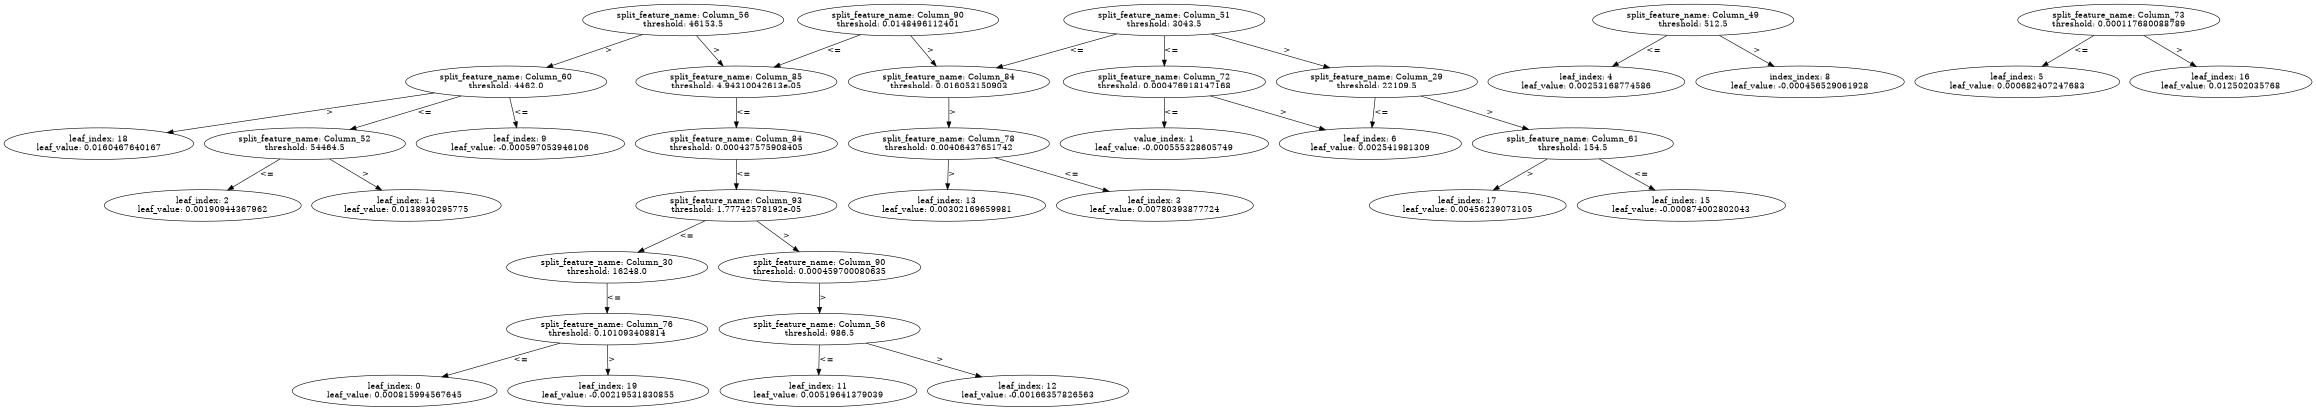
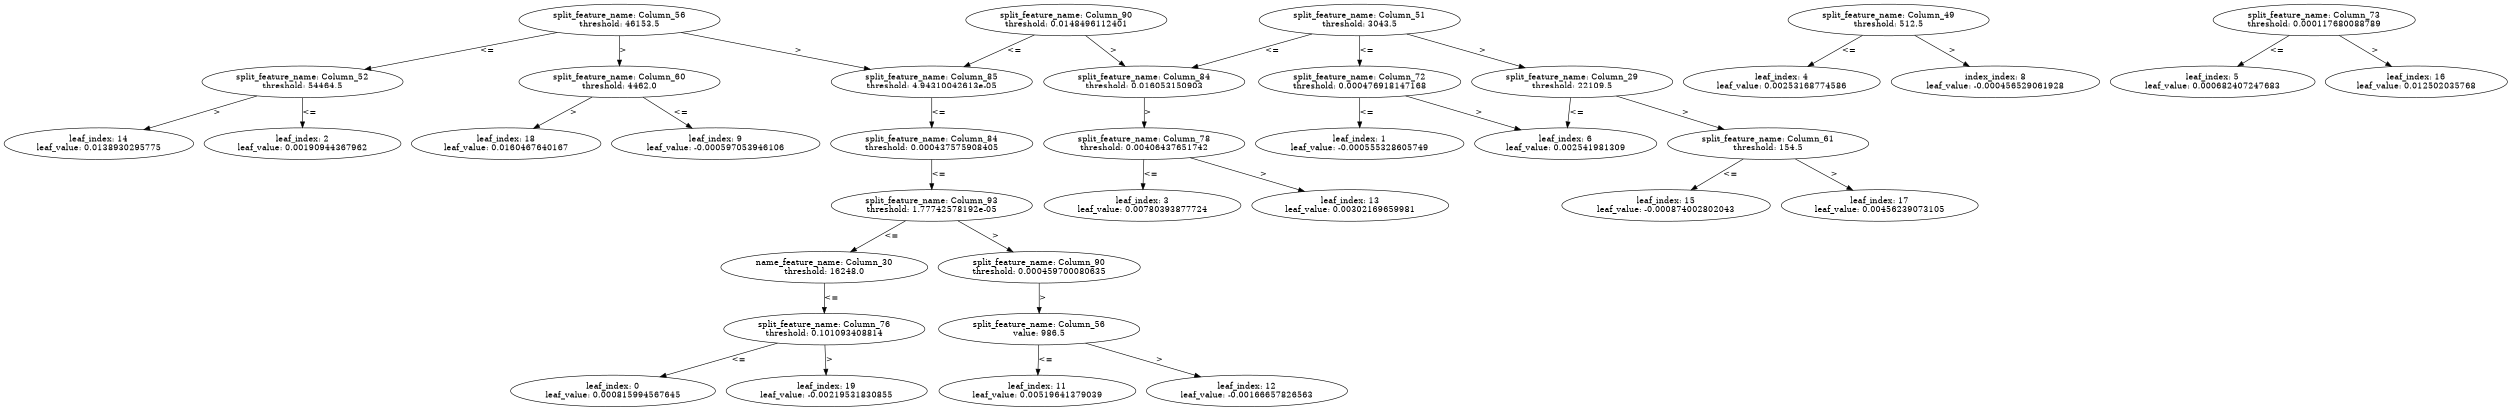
  digraph {
    n1 [label="split_feature_name: Column_90\nthreshold: 0.0148496112401"]
    n2 [label="split_feature_name: Column_85\nthreshold: 4.94310042613e-05"]
    n3 [label="split_feature_name: Column_84\nthreshold: 0.016053150903"]
    n4 [label="split_feature_name: Column_84\nthreshold: 0.000437575908405"]
    n5 [label="split_feature_name: Column_78\nthreshold: 0.00406437651742"]
    n6 [label="split_feature_name: Column_93\nthreshold: 1.77742578192e-05"]
    n7 [label="split_feature_name: Column_56\nthreshold: 46153.5"]
    n8 [label="split_feature_name: Column_52\nthreshold: 54464.5"]
    n9 [label="split_feature_name: Column_60\nthreshold: 4462.0"]
-   n10 [label="split_feature_name: Column_30\nthreshold: 16248.0"]
+   n10 [label="name_feature_name: Column_30\nthreshold: 16248.0"]
    n11 [label="split_feature_name: Column_90\nthreshold: 0.000459700080635"]
    n12 [label="split_feature_name: Column_49\nthreshold: 512.5"]
    n13 [label="leaf_index: 4\nleaf_value: 0.00253168774586"]
    n14 [label="index_index: 8\nleaf_value: -0.000456529061928"]
    n15 [label="split_feature_name: Column_76\nthreshold: 0.101093408814"]
-   n16 [label="split_feature_name: Column_56\nthreshold: 986.5"]
+   n16 [label="split_feature_name: Column_56\nvalue: 986.5"]
    n17 [label="leaf_index: 0\nleaf_value: 0.000815994567645"]
    n18 [label="leaf_index: 19\nleaf_value: -0.00219531830855"]
    n19 [label="leaf_index: 11\nleaf_value: 0.00519641379039"]
-   n20 [label="leaf_index: 12\nleaf_value: -0.00166357826563"]
+   n20 [label="leaf_index: 12\nleaf_value: -0.00166657826563"]
    n21 [label="leaf_index: 2\nleaf_value: 0.00190944367962"]
    n22 [label="leaf_index: 14\nleaf_value: 0.0138930295775"]
    n23 [label="leaf_index: 9\nleaf_value: -0.000597053946106"]
    n24 [label="leaf_index: 18\nleaf_value: 0.0160467640167"]
    n25 [label="split_feature_name: Column_51\nthreshold: 3043.5"]
    n26 [label="split_feature_name: Column_72\nthreshold: 0.000476918147168"]
    n27 [label="split_feature_name: Column_29\nthreshold: 22109.5"]
    n28 [label="leaf_index: 3\nleaf_value: 0.00780393877724"]
    n29 [label="leaf_index: 13\nleaf_value: 0.00302169659981"]
-   n30 [label="value_index: 1\nleaf_value: -0.000555328605749"]
+   n30 [label="leaf_index: 1\nleaf_value: -0.000555328605749"]
    n31 [label="leaf_index: 6\nleaf_value: 0.002541981309"]
    n32 [label="split_feature_name: Column_61\nthreshold: 154.5"]
    n33 [label="split_feature_name: Column_73\nthreshold: 0.000117680088789"]
    n34 [label="leaf_index: 5\nleaf_value: 0.000682407247683"]
    n35 [label="leaf_index: 16\nleaf_value: 0.012502035768"]
    n36 [label="leaf_index: 15\nleaf_value: -0.000874002802043"]
    n37 [label="leaf_index: 17\nleaf_value: 0.00456239073105"]
    n1 -> n2 [label="<="]
    n1 -> n3 [label=">"]
    n2 -> n4 [label="<="]
    n3 -> n5 [label=">"]
    n4 -> n6 [label="<="]
    n5 -> n28 [label="<="]
    n5 -> n29 [label=">"]
    n6 -> n10 [label="<="]
    n6 -> n11 [label=">"]
    n7 -> n2 [label=">"]
-   n9 -> n8 [label="<="]
+   n7 -> n8 [label="<="]
    n7 -> n9 [label=">"]
    n8 -> n21 [label="<="]
    n8 -> n22 [label=">"]
    n9 -> n23 [label="<="]
    n9 -> n24 [label=">"]
    n10 -> n15 [label="<="]
    n11 -> n16 [label=">"]
    n12 -> n13 [label="<="]
    n12 -> n14 [label=">"]
    n15 -> n17 [label="<="]
    n15 -> n18 [label=">"]
    n16 -> n19 [label="<="]
    n16 -> n20 [label=">"]
    n25 -> n3 [label="<="]
    n25 -> n26 [label="<="]
    n25 -> n27 [label=">"]
    n26 -> n30 [label="<="]
    n26 -> n31 [label=">"]
    n27 -> n31 [label="<="]
    n27 -> n32 [label=">"]
    n32 -> n36 [label="<="]
    n32 -> n37 [label=">"]
    n33 -> n34 [label="<="]
    n33 -> n35 [label=">"]
  }
